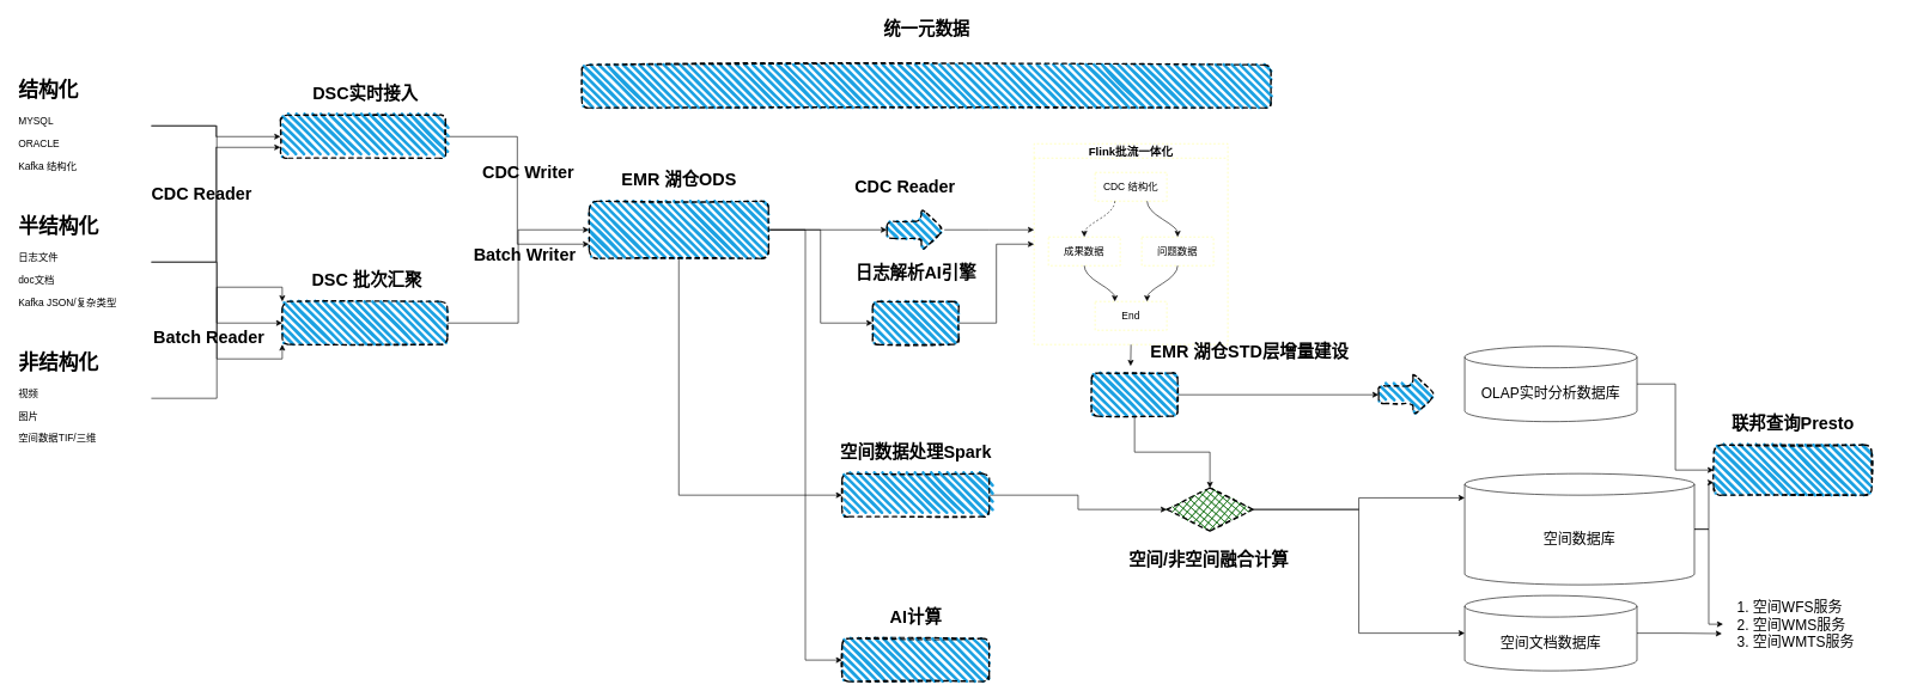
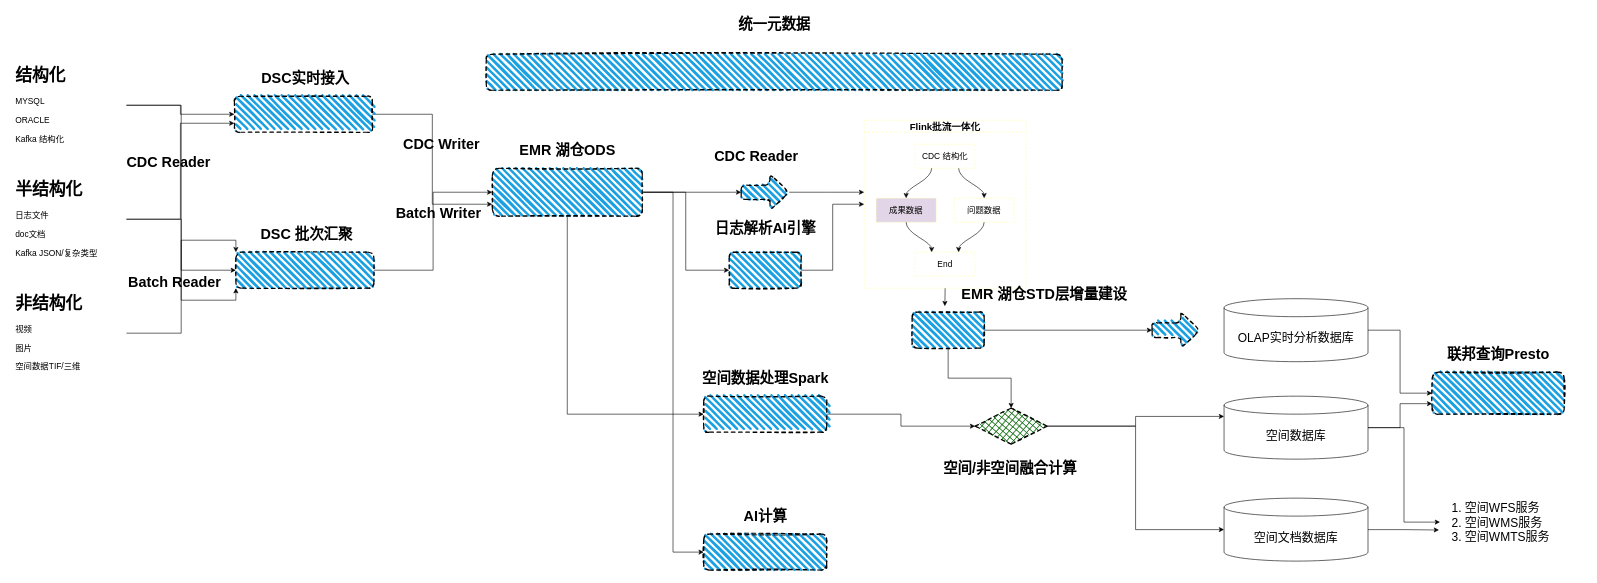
  <mxCell id="0" />
  <mxCell id="1" parent="0" />
  <mxCell id="2" value="" style="edgeStyle=orthogonalEdgeStyle;rounded=0;orthogonalLoop=1;jettySize=auto;html=1;fontSize=14;fontColor=#000000;" edge="1" parent="1" source="4" target="11"><mxGeometry relative="1" as="geometry" /></mxCell>
  <mxCell id="3" style="edgeStyle=orthogonalEdgeStyle;rounded=0;orthogonalLoop=1;jettySize=auto;html=1;entryX=0;entryY=0.5;entryDx=0;entryDy=0;fontSize=14;fontColor=#000000;" edge="1" parent="1" source="4" target="14"><mxGeometry relative="1" as="geometry" /></mxCell>
  <mxCell id="4" value="&lt;h1&gt;结构化&lt;/h1&gt;&lt;p&gt;MYSQL&lt;/p&gt;&lt;p&gt;ORACLE&lt;/p&gt;&lt;p&gt;Kafka 结构化&lt;/p&gt;" style="text;html=1;strokeColor=none;fillColor=none;spacing=5;spacingTop=-20;whiteSpace=wrap;overflow=hidden;rounded=0;dashed=1;fontSize=14;fontColor=#000000;" vertex="1" parent="1"><mxGeometry x="20" y="100" width="190" height="150" as="geometry" /></mxCell>
  <mxCell id="5" style="edgeStyle=orthogonalEdgeStyle;rounded=0;orthogonalLoop=1;jettySize=auto;html=1;exitX=1;exitY=0.5;exitDx=0;exitDy=0;entryX=0;entryY=0.75;entryDx=0;entryDy=0;fontSize=14;fontColor=#000000;" edge="1" parent="1" source="7" target="11"><mxGeometry relative="1" as="geometry" /></mxCell>
  <mxCell id="6" style="edgeStyle=orthogonalEdgeStyle;rounded=0;orthogonalLoop=1;jettySize=auto;html=1;entryX=0;entryY=1;entryDx=0;entryDy=0;fontSize=14;fontColor=#000000;" edge="1" parent="1" source="7" target="14"><mxGeometry relative="1" as="geometry" /></mxCell>
  <mxCell id="7" value="&lt;h1&gt;半结构化&lt;/h1&gt;&lt;p&gt;日志文件&lt;/p&gt;&lt;p&gt;doc文档&lt;/p&gt;&lt;p&gt;Kafka JSON/复杂类型&lt;/p&gt;" style="text;html=1;strokeColor=none;fillColor=none;spacing=5;spacingTop=-20;whiteSpace=wrap;overflow=hidden;rounded=0;dashed=1;fontSize=14;fontColor=#000000;" vertex="1" parent="1"><mxGeometry x="20" y="290" width="190" height="150" as="geometry" /></mxCell>
  <mxCell id="8" style="edgeStyle=orthogonalEdgeStyle;rounded=0;orthogonalLoop=1;jettySize=auto;html=1;exitX=1;exitY=0.5;exitDx=0;exitDy=0;entryX=0;entryY=0;entryDx=0;entryDy=0;fontSize=14;fontColor=#000000;" edge="1" parent="1" source="9" target="14"><mxGeometry relative="1" as="geometry" /></mxCell>
  <mxCell id="9" value="&lt;h1&gt;非结构化&lt;/h1&gt;&lt;p&gt;视频&lt;/p&gt;&lt;p&gt;图片&lt;/p&gt;&lt;p&gt;空间数据TIF/三维&lt;/p&gt;" style="text;html=1;strokeColor=none;fillColor=none;spacing=5;spacingTop=-20;whiteSpace=wrap;overflow=hidden;rounded=0;dashed=1;fontSize=14;fontColor=#000000;" vertex="1" parent="1"><mxGeometry x="20" y="480" width="190" height="150" as="geometry" /></mxCell>
  <mxCell id="10" style="edgeStyle=orthogonalEdgeStyle;rounded=0;orthogonalLoop=1;jettySize=auto;html=1;exitX=1;exitY=0.5;exitDx=0;exitDy=0;entryX=0;entryY=0.75;entryDx=0;entryDy=0;fontSize=14;fontColor=#000000;" edge="1" parent="1" source="11" target="24"><mxGeometry relative="1" as="geometry" /></mxCell>
  <mxCell id="11" value="" style="rounded=1;whiteSpace=wrap;html=1;strokeWidth=2;fillWeight=4;hachureGap=8;hachureAngle=45;fillColor=#1ba1e2;sketch=1;dashed=1;fontSize=14;fontColor=#000000;" vertex="1" parent="1"><mxGeometry x="390" y="160" width="230" height="60" as="geometry" /></mxCell>
  <mxCell id="12" value="DSC实时接入" style="text;strokeColor=none;fillColor=none;html=1;fontSize=24;fontStyle=1;verticalAlign=middle;align=center;dashed=1;fontColor=#000000;" vertex="1" parent="1"><mxGeometry x="457.5" y="110" width="100" height="40" as="geometry" /></mxCell>
  <mxCell id="13" style="edgeStyle=orthogonalEdgeStyle;rounded=0;orthogonalLoop=1;jettySize=auto;html=1;exitX=1;exitY=0.5;exitDx=0;exitDy=0;entryX=0;entryY=0.5;entryDx=0;entryDy=0;fontSize=14;fontColor=#000000;" edge="1" parent="1" source="14" target="24"><mxGeometry relative="1" as="geometry" /></mxCell>
  <mxCell id="14" value="" style="rounded=1;whiteSpace=wrap;html=1;strokeWidth=2;fillWeight=4;hachureGap=8;hachureAngle=45;fillColor=#1ba1e2;sketch=1;dashed=1;fontSize=14;fontColor=#000000;" vertex="1" parent="1"><mxGeometry x="392.5" y="420" width="230" height="60" as="geometry" /></mxCell>
  <mxCell id="15" value="DSC 批次汇聚" style="text;strokeColor=none;fillColor=none;html=1;fontSize=24;fontStyle=1;verticalAlign=middle;align=center;dashed=1;fontColor=#000000;" vertex="1" parent="1"><mxGeometry x="460" y="370" width="100" height="40" as="geometry" /></mxCell>
  <mxCell id="16" value="CDC Reader" style="text;strokeColor=none;fillColor=none;html=1;fontSize=24;fontStyle=1;verticalAlign=middle;align=center;dashed=1;fontColor=#000000;" vertex="1" parent="1"><mxGeometry x="230" y="250" width="100" height="40" as="geometry" /></mxCell>
  <mxCell id="17" value="Batch Reader" style="text;strokeColor=none;fillColor=none;html=1;fontSize=24;fontStyle=1;verticalAlign=middle;align=center;dashed=1;fontColor=#000000;" vertex="1" parent="1"><mxGeometry x="240" y="450" width="100" height="40" as="geometry" /></mxCell>
  <mxCell id="18" value="" style="rounded=1;whiteSpace=wrap;html=1;strokeWidth=2;fillWeight=4;hachureGap=8;hachureAngle=45;fillColor=#1ba1e2;sketch=1;dashed=1;fontSize=14;fontColor=#000000;" vertex="1" parent="1"><mxGeometry x="810" y="90" width="960" height="60" as="geometry" /></mxCell>
  <mxCell id="19" value="统一元数据" style="text;strokeColor=none;fillColor=none;html=1;fontSize=24;fontStyle=1;verticalAlign=middle;align=center;dashed=1;fontColor=#000000;" vertex="1" parent="1"><mxGeometry x="1240" y="20" width="100" height="40" as="geometry" /></mxCell>
  <mxCell id="20" value="" style="edgeStyle=orthogonalEdgeStyle;rounded=0;orthogonalLoop=1;jettySize=auto;html=1;fontSize=14;fontColor=#000000;" edge="1" parent="1" source="24" target="39"><mxGeometry relative="1" as="geometry" /></mxCell>
  <mxCell id="21" style="edgeStyle=orthogonalEdgeStyle;rounded=0;orthogonalLoop=1;jettySize=auto;html=1;entryX=0;entryY=0.5;entryDx=0;entryDy=0;fontSize=14;fontColor=#000000;" edge="1" parent="1" source="24" target="42"><mxGeometry relative="1" as="geometry" /></mxCell>
  <mxCell id="22" style="edgeStyle=orthogonalEdgeStyle;rounded=0;orthogonalLoop=1;jettySize=auto;html=1;exitX=0.5;exitY=1;exitDx=0;exitDy=0;entryX=0;entryY=0.5;entryDx=0;entryDy=0;fontSize=16;fontColor=#000000;" edge="1" parent="1" source="24" target="49"><mxGeometry relative="1" as="geometry" /></mxCell>
  <mxCell id="23" style="edgeStyle=orthogonalEdgeStyle;rounded=0;orthogonalLoop=1;jettySize=auto;html=1;entryX=0;entryY=0.5;entryDx=0;entryDy=0;fontSize=20;fontColor=#000000;" edge="1" parent="1" source="24" target="66"><mxGeometry relative="1" as="geometry" /></mxCell>
  <mxCell id="24" value="" style="rounded=1;whiteSpace=wrap;html=1;strokeWidth=2;fillWeight=4;hachureGap=8;hachureAngle=45;fillColor=#1ba1e2;sketch=1;dashed=1;fontSize=14;fontColor=#000000;" vertex="1" parent="1"><mxGeometry x="820" y="280" width="250" height="80" as="geometry" /></mxCell>
  <mxCell id="25" value="EMR 湖仓ODS" style="text;strokeColor=none;fillColor=none;html=1;fontSize=24;fontStyle=1;verticalAlign=middle;align=center;dashed=1;fontColor=#000000;" vertex="1" parent="1"><mxGeometry x="895" y="230" width="100" height="40" as="geometry" /></mxCell>
  <mxCell id="26" value="CDC Writer" style="text;strokeColor=none;fillColor=none;html=1;fontSize=24;fontStyle=1;verticalAlign=middle;align=center;dashed=1;fontColor=#000000;" vertex="1" parent="1"><mxGeometry x="685" y="220" width="100" height="40" as="geometry" /></mxCell>
  <mxCell id="27" value="Batch Writer" style="text;strokeColor=none;fillColor=none;html=1;fontSize=24;fontStyle=1;verticalAlign=middle;align=center;dashed=1;fontColor=#000000;" vertex="1" parent="1"><mxGeometry x="680" y="335" width="100" height="40" as="geometry" /></mxCell>
  <mxCell id="28" style="edgeStyle=orthogonalEdgeStyle;rounded=0;orthogonalLoop=1;jettySize=auto;html=1;exitX=0.5;exitY=1;exitDx=0;exitDy=0;fontSize=14;fontColor=#000000;" edge="1" parent="1" source="29"><mxGeometry relative="1" as="geometry"><mxPoint x="1574.5" y="510" as="targetPoint" /></mxGeometry></mxCell>
  <mxCell id="29" value="Flink批流一体化" style="swimlane;startSize=20;horizontal=1;childLayout=flowLayout;flowOrientation=north;resizable=0;interRankCellSpacing=50;containerType=tree;dashed=1;fontSize=16;fontColor=#000000;strokeColor=#FFFF99;fillColor=#FFFFFF;" vertex="1" parent="1"><mxGeometry x="1440" y="200" width="270" height="280" as="geometry" /></mxCell>
  <mxCell id="30" value="CDC 结构化" style="whiteSpace=wrap;html=1;dashed=1;fontSize=14;fontColor=#000000;strokeColor=#FFFF99;fillColor=#FFFFFF;" vertex="1" parent="29"><mxGeometry x="85" y="40" width="100" height="40" as="geometry" /></mxCell>
- <mxCell id="31" value="成果数据" style="whiteSpace=wrap;html=1;dashed=1;fontSize=14;fontColor=#000000;strokeColor=#FFFF99;fillColor=#FFFFFF;" vertex="1" parent="29"><mxGeometry x="20" y="130" width="100" height="40" as="geometry" /></mxCell>
- <mxCell id="32" value="" style="html=1;curved=1;rounded=0;fontSize=14;fontColor=#000000;noEdgeStyle=1;orthogonal=1;dashed=1;" edge="1" parent="29" source="30" target="31"><mxGeometry relative="1" as="geometry"><Array as="points"><mxPoint x="112.5" y="92" /><mxPoint x="70" y="118" /></Array></mxGeometry></mxCell>
+ <mxCell id="31" value="成果数据" style="whiteSpace=wrap;html=1;dashed=1;fontSize=14;fontColor=#000000;strokeColor=#FFFF99;fillColor=#e1d5e7;" vertex="1" parent="29"><mxGeometry x="20" y="130" width="100" height="40" as="geometry" /></mxCell>
+ <mxCell id="32" value="" style="html=1;curved=1;rounded=0;fontSize=14;fontColor=#000000;noEdgeStyle=1;orthogonal=1;" edge="1" parent="29" source="30" target="31"><mxGeometry relative="1" as="geometry"><Array as="points"><mxPoint x="112.5" y="92" /><mxPoint x="70" y="118" /></Array></mxGeometry></mxCell>
  <mxCell id="33" value="问题数据" style="whiteSpace=wrap;html=1;dashed=1;fontSize=14;fontColor=#000000;strokeColor=#FFFF99;fillColor=#FFFFFF;" vertex="1" parent="29"><mxGeometry x="150" y="130" width="100" height="40" as="geometry" /></mxCell>
  <mxCell id="34" value="" style="html=1;curved=1;rounded=0;fontSize=14;fontColor=#000000;noEdgeStyle=1;orthogonal=1;" edge="1" parent="29" source="30" target="33"><mxGeometry relative="1" as="geometry"><Array as="points"><mxPoint x="157.5" y="92" /><mxPoint x="200" y="118" /></Array></mxGeometry></mxCell>
  <mxCell id="35" value="End" style="whiteSpace=wrap;html=1;dashed=1;fontSize=14;fontColor=#000000;strokeColor=#FFFF99;fillColor=#FFFFFF;" vertex="1" parent="29"><mxGeometry x="85" y="220" width="100" height="40" as="geometry" /></mxCell>
  <mxCell id="36" value="" style="html=1;curved=1;rounded=0;fontSize=14;fontColor=#000000;noEdgeStyle=1;orthogonal=1;" edge="1" parent="29" source="31" target="35"><mxGeometry relative="1" as="geometry"><Array as="points"><mxPoint x="70" y="182" /><mxPoint x="112.5" y="208" /></Array></mxGeometry></mxCell>
  <mxCell id="37" value="" style="html=1;curved=1;rounded=0;fontSize=14;fontColor=#000000;noEdgeStyle=1;orthogonal=1;" edge="1" parent="29" source="33" target="35"><mxGeometry relative="1" as="geometry"><Array as="points"><mxPoint x="200" y="182" /><mxPoint x="157.5" y="208" /></Array></mxGeometry></mxCell>
  <mxCell id="38" style="edgeStyle=orthogonalEdgeStyle;rounded=0;orthogonalLoop=1;jettySize=auto;html=1;exitX=1;exitY=0.5;exitDx=0;exitDy=0;exitPerimeter=0;fontSize=14;fontColor=#000000;" edge="1" parent="1" source="39"><mxGeometry relative="1" as="geometry"><mxPoint x="1440" y="320" as="targetPoint" /></mxGeometry></mxCell>
  <mxCell id="39" value="" style="shape=singleArrow;whiteSpace=wrap;html=1;arrowWidth=0.4;arrowSize=0.4;fontSize=14;fillColor=#1ba1e2;fontColor=#000000;rounded=1;strokeWidth=2;fillWeight=4;hachureGap=8;hachureAngle=45;sketch=1;dashed=1;" vertex="1" parent="1"><mxGeometry x="1235" y="290" width="80" height="60" as="geometry" /></mxCell>
  <mxCell id="40" value="CDC Reader" style="text;strokeColor=none;fillColor=none;html=1;fontSize=24;fontStyle=1;verticalAlign=middle;align=center;dashed=1;fontColor=#000000;" vertex="1" parent="1"><mxGeometry x="1210" y="240" width="100" height="40" as="geometry" /></mxCell>
  <mxCell id="41" style="edgeStyle=orthogonalEdgeStyle;rounded=0;orthogonalLoop=1;jettySize=auto;html=1;exitX=1;exitY=0.5;exitDx=0;exitDy=0;entryX=0;entryY=0.5;entryDx=0;entryDy=0;fontSize=14;fontColor=#000000;" edge="1" parent="1" source="42" target="29"><mxGeometry relative="1" as="geometry" /></mxCell>
  <mxCell id="42" value="" style="rounded=1;whiteSpace=wrap;html=1;strokeWidth=2;fillWeight=4;hachureGap=8;hachureAngle=45;fillColor=#1ba1e2;sketch=1;dashed=1;fontSize=14;fontColor=#000000;" vertex="1" parent="1"><mxGeometry x="1215" y="420" width="120" height="60" as="geometry" /></mxCell>
  <mxCell id="43" value="日志解析AI引擎" style="text;strokeColor=none;fillColor=none;html=1;fontSize=24;fontStyle=1;verticalAlign=middle;align=center;dashed=1;fontColor=#000000;" vertex="1" parent="1"><mxGeometry x="1225" y="360" width="100" height="40" as="geometry" /></mxCell>
  <mxCell id="44" value="" style="edgeStyle=orthogonalEdgeStyle;rounded=0;orthogonalLoop=1;jettySize=auto;html=1;fontSize=16;fontColor=#000000;" edge="1" parent="1" source="46" target="51"><mxGeometry relative="1" as="geometry" /></mxCell>
  <mxCell id="45" style="edgeStyle=orthogonalEdgeStyle;rounded=0;orthogonalLoop=1;jettySize=auto;html=1;exitX=0.5;exitY=1;exitDx=0;exitDy=0;entryX=0.5;entryY=0;entryDx=0;entryDy=0;fontSize=16;fontColor=#000000;" edge="1" parent="1" source="46" target="54"><mxGeometry relative="1" as="geometry" /></mxCell>
  <mxCell id="46" value="" style="rounded=1;whiteSpace=wrap;html=1;strokeWidth=2;fillWeight=4;hachureGap=8;hachureAngle=45;fillColor=#1ba1e2;sketch=1;dashed=1;fontSize=14;fontColor=#000000;" vertex="1" parent="1"><mxGeometry x="1520" y="520" width="120" height="60" as="geometry" /></mxCell>
  <mxCell id="47" value="EMR 湖仓STD层增量建设" style="text;strokeColor=none;fillColor=none;html=1;fontSize=24;fontStyle=1;verticalAlign=middle;align=center;dashed=1;fontColor=#000000;" vertex="1" parent="1"><mxGeometry x="1690" y="470" width="100" height="40" as="geometry" /></mxCell>
  <mxCell id="48" style="edgeStyle=orthogonalEdgeStyle;rounded=0;orthogonalLoop=1;jettySize=auto;html=1;exitX=1;exitY=0.5;exitDx=0;exitDy=0;entryX=0;entryY=0.5;entryDx=0;entryDy=0;fontSize=16;fontColor=#000000;" edge="1" parent="1" source="49" target="54"><mxGeometry relative="1" as="geometry" /></mxCell>
  <mxCell id="49" value="" style="rounded=1;whiteSpace=wrap;html=1;strokeWidth=2;fillWeight=4;hachureGap=8;hachureAngle=45;fillColor=#1ba1e2;sketch=1;dashed=1;fontSize=14;fontColor=#000000;" vertex="1" parent="1"><mxGeometry x="1172.5" y="660" width="205" height="60" as="geometry" /></mxCell>
  <mxCell id="50" value="空间数据处理Spark" style="text;strokeColor=none;fillColor=none;html=1;fontSize=24;fontStyle=1;verticalAlign=middle;align=center;dashed=1;fontColor=#000000;" vertex="1" parent="1"><mxGeometry x="1225" y="610" width="100" height="40" as="geometry" /></mxCell>
  <mxCell id="51" value="" style="shape=singleArrow;whiteSpace=wrap;html=1;arrowWidth=0.4;arrowSize=0.4;fontSize=14;fillColor=#1ba1e2;fontColor=#000000;rounded=1;strokeWidth=2;fillWeight=4;hachureGap=8;hachureAngle=45;sketch=1;dashed=1;" vertex="1" parent="1"><mxGeometry x="1920" y="520" width="80" height="60" as="geometry" /></mxCell>
  <mxCell id="52" style="edgeStyle=orthogonalEdgeStyle;rounded=0;orthogonalLoop=1;jettySize=auto;html=1;exitX=1;exitY=0.5;exitDx=0;exitDy=0;entryX=0;entryY=0;entryDx=0;entryDy=33.75;entryPerimeter=0;fontSize=20;fontColor=#000000;" edge="1" parent="1" source="54" target="60"><mxGeometry relative="1" as="geometry" /></mxCell>
  <mxCell id="53" style="edgeStyle=orthogonalEdgeStyle;rounded=0;orthogonalLoop=1;jettySize=auto;html=1;exitX=1;exitY=0.5;exitDx=0;exitDy=0;entryX=0;entryY=0.5;entryDx=0;entryDy=0;entryPerimeter=0;fontSize=20;fontColor=#000000;" edge="1" parent="1" source="54" target="62"><mxGeometry relative="1" as="geometry" /></mxCell>
  <mxCell id="54" value="" style="rhombus;whiteSpace=wrap;html=1;strokeWidth=2;fillWeight=-1;hachureGap=8;fillStyle=cross-hatch;fillColor=#006600;sketch=1;dashed=1;fontSize=16;fontColor=#000000;" vertex="1" parent="1"><mxGeometry x="1625" y="680" width="120" height="60" as="geometry" /></mxCell>
  <mxCell id="55" value="空间/非空间融合计算" style="text;strokeColor=none;fillColor=none;html=1;fontSize=24;fontStyle=1;verticalAlign=middle;align=center;dashed=1;fontColor=#000000;" vertex="1" parent="1"><mxGeometry x="1633" y="760" width="100" height="40" as="geometry" /></mxCell>
  <mxCell id="56" style="edgeStyle=orthogonalEdgeStyle;rounded=0;orthogonalLoop=1;jettySize=auto;html=1;exitX=1;exitY=0.5;exitDx=0;exitDy=0;exitPerimeter=0;entryX=0;entryY=0.5;entryDx=0;entryDy=0;fontSize=20;fontColor=#000000;" edge="1" parent="1" source="57" target="63"><mxGeometry relative="1" as="geometry" /></mxCell>
- <mxCell id="57" value="&lt;font style=&quot;font-size: 20px&quot;&gt;OLAP实时分析数据库&lt;/font&gt;" style="shape=cylinder3;whiteSpace=wrap;html=1;boundedLbl=1;backgroundOutline=1;size=15;" vertex="1" parent="1"><mxGeometry x="2040" y="482.5" width="240" height="105" as="geometry" /></mxCell>
+ <mxCell id="57" value="&lt;font style=&quot;font-size: 20px&quot;&gt;OLAP实时分析数据库&lt;/font&gt;" style="shape=cylinder3;whiteSpace=wrap;html=1;boundedLbl=1;backgroundOutline=1;size=15;" vertex="1" parent="1"><mxGeometry x="2040" y="497.5" width="240" height="105" as="geometry" /></mxCell>
  <mxCell id="58" style="edgeStyle=orthogonalEdgeStyle;rounded=0;orthogonalLoop=1;jettySize=auto;html=1;entryX=0;entryY=0.75;entryDx=0;entryDy=0;fontSize=20;fontColor=#000000;" edge="1" parent="1" source="60" target="63"><mxGeometry relative="1" as="geometry" /></mxCell>
  <mxCell id="59" style="edgeStyle=orthogonalEdgeStyle;rounded=0;orthogonalLoop=1;jettySize=auto;html=1;entryX=0;entryY=0.5;entryDx=0;entryDy=0;fontSize=20;fontColor=#000000;" edge="1" parent="1" source="60" target="65"><mxGeometry relative="1" as="geometry" /></mxCell>
- <mxCell id="60" value="&lt;font style=&quot;font-size: 20px&quot;&gt;空间数据库&lt;/font&gt;" style="shape=cylinder3;whiteSpace=wrap;html=1;boundedLbl=1;backgroundOutline=1;size=15;" vertex="1" parent="1"><mxGeometry x="2040" y="660" width="320" height="155" as="geometry" /></mxCell>
+ <mxCell id="60" value="&lt;font style=&quot;font-size: 20px&quot;&gt;空间数据库&lt;/font&gt;" style="shape=cylinder3;whiteSpace=wrap;html=1;boundedLbl=1;backgroundOutline=1;size=15;" vertex="1" parent="1"><mxGeometry x="2040" y="660" width="240" height="105" as="geometry" /></mxCell>
  <mxCell id="61" style="edgeStyle=orthogonalEdgeStyle;rounded=0;orthogonalLoop=1;jettySize=auto;html=1;entryX=-0.007;entryY=0.594;entryDx=0;entryDy=0;entryPerimeter=0;fontSize=20;fontColor=#000000;" edge="1" parent="1" source="62" target="65"><mxGeometry relative="1" as="geometry" /></mxCell>
  <mxCell id="62" value="&lt;font style=&quot;font-size: 20px&quot;&gt;空间文档数据库&lt;/font&gt;" style="shape=cylinder3;whiteSpace=wrap;html=1;boundedLbl=1;backgroundOutline=1;size=15;" vertex="1" parent="1"><mxGeometry x="2040" y="830" width="240" height="105" as="geometry" /></mxCell>
  <mxCell id="63" value="" style="rounded=1;whiteSpace=wrap;html=1;strokeWidth=2;fillWeight=4;hachureGap=8;hachureAngle=45;fillColor=#1ba1e2;sketch=1;dashed=1;fontSize=20;fontColor=#000000;" vertex="1" parent="1"><mxGeometry x="2387" y="620" width="220" height="70" as="geometry" /></mxCell>
  <mxCell id="64" value="联邦查询Presto" style="text;strokeColor=none;fillColor=none;html=1;fontSize=24;fontStyle=1;verticalAlign=middle;align=center;dashed=1;fontColor=#000000;" vertex="1" parent="1"><mxGeometry x="2447" y="570" width="100" height="40" as="geometry" /></mxCell>
  <mxCell id="65" value="&lt;ol&gt;&lt;li&gt;空间WFS服务&lt;/li&gt;&lt;li&gt;空间WMS服务&lt;/li&gt;&lt;li&gt;空间WMTS服务&lt;/li&gt;&lt;/ol&gt;" style="text;strokeColor=none;fillColor=none;html=1;whiteSpace=wrap;verticalAlign=middle;overflow=hidden;dashed=1;fontSize=20;fontColor=#000000;" vertex="1" parent="1"><mxGeometry x="2400" y="800" width="240" height="140" as="geometry" /></mxCell>
  <mxCell id="66" value="" style="rounded=1;whiteSpace=wrap;html=1;strokeWidth=2;fillWeight=4;hachureGap=8;hachureAngle=45;fillColor=#1ba1e2;sketch=1;dashed=1;fontSize=14;fontColor=#000000;" vertex="1" parent="1"><mxGeometry x="1172.5" y="890" width="205" height="60" as="geometry" /></mxCell>
  <mxCell id="67" value="AI计算" style="text;strokeColor=none;fillColor=none;html=1;fontSize=24;fontStyle=1;verticalAlign=middle;align=center;dashed=1;fontColor=#000000;" vertex="1" parent="1"><mxGeometry x="1225" y="840" width="100" height="40" as="geometry" /></mxCell>
